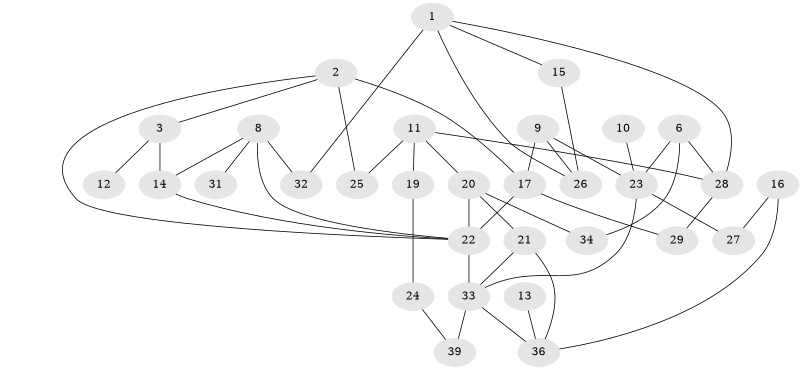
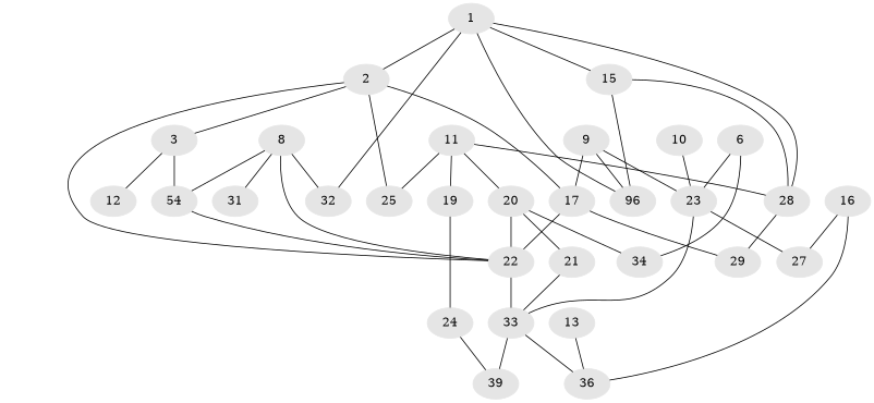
  graph {
    node [color=gray90 style=filled]
    edge [weight=1.0]
    1
    2
    15
-   26
+   26 [label=96]
    28
    32
    3
    17
    22
    25
    29
    12
-   14
+   14 [label=54]
    33
    6
    23
    34
    27
    8
    31
    16
    36
    9
    10
    11
    19
    20
    24
    21
    13
    39
+   1 -- 2 [weight=3.0]
    1 -- 15 [weight=2.0]
    1 -- 26
    1 -- 28
    1 -- 32
    2 -- 3
    2 -- 17
    2 -- 22
    2 -- 25
    15 -- 26
    28 -- 29
    3 -- 12
    3 -- 14
    17 -- 22 [weight=3.0]
    17 -- 29
    22 -- 33 [weight=2.0]
    14 -- 22
    33 -- 36
    33 -- 39
-   6 -- 28
+   15 -- 28
    6 -- 23
    6 -- 34
    23 -- 33
    23 -- 27
    8 -- 32 [weight=2.0]
    8 -- 22
    8 -- 14
    8 -- 31
    16 -- 27
    16 -- 36
    9 -- 26 [weight=2.0]
    9 -- 17
    9 -- 23
    10 -- 23
    11 -- 28
    11 -- 25 [weight=2.0]
    11 -- 19
    11 -- 20
    19 -- 24
    20 -- 22
    20 -- 34
    20 -- 21
    24 -- 39
    21 -- 33
-   21 -- 36
    13 -- 36
  }
